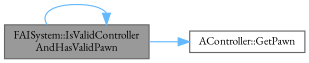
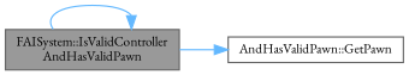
  digraph {
    rankdir=LR
    fontname="EB Garamond"
    node [fontname="EB Garamond" fontsize=10 shape=box style=filled]
    edge [color=steelblue1 fontname="EB Garamond" fontsize=10 labelfontname=Helvetica labelfontsize=10 style=solid]
    n1 [color=gray40 fillcolor=grey60 fontcolor=black height=0.2 label="FAISystem::IsValidController\lAndHasValidPawn" width=0.4]
-   n2 [color=grey40 fillcolor=white height=0.2 label="AController::GetPawn" width=0.4]
+   n2 [color=grey40 fillcolor=white height=0.2 label="AndHasValidPawn::GetPawn" width=0.4]
    n1 -> n1
    n1 -> n2
  }
